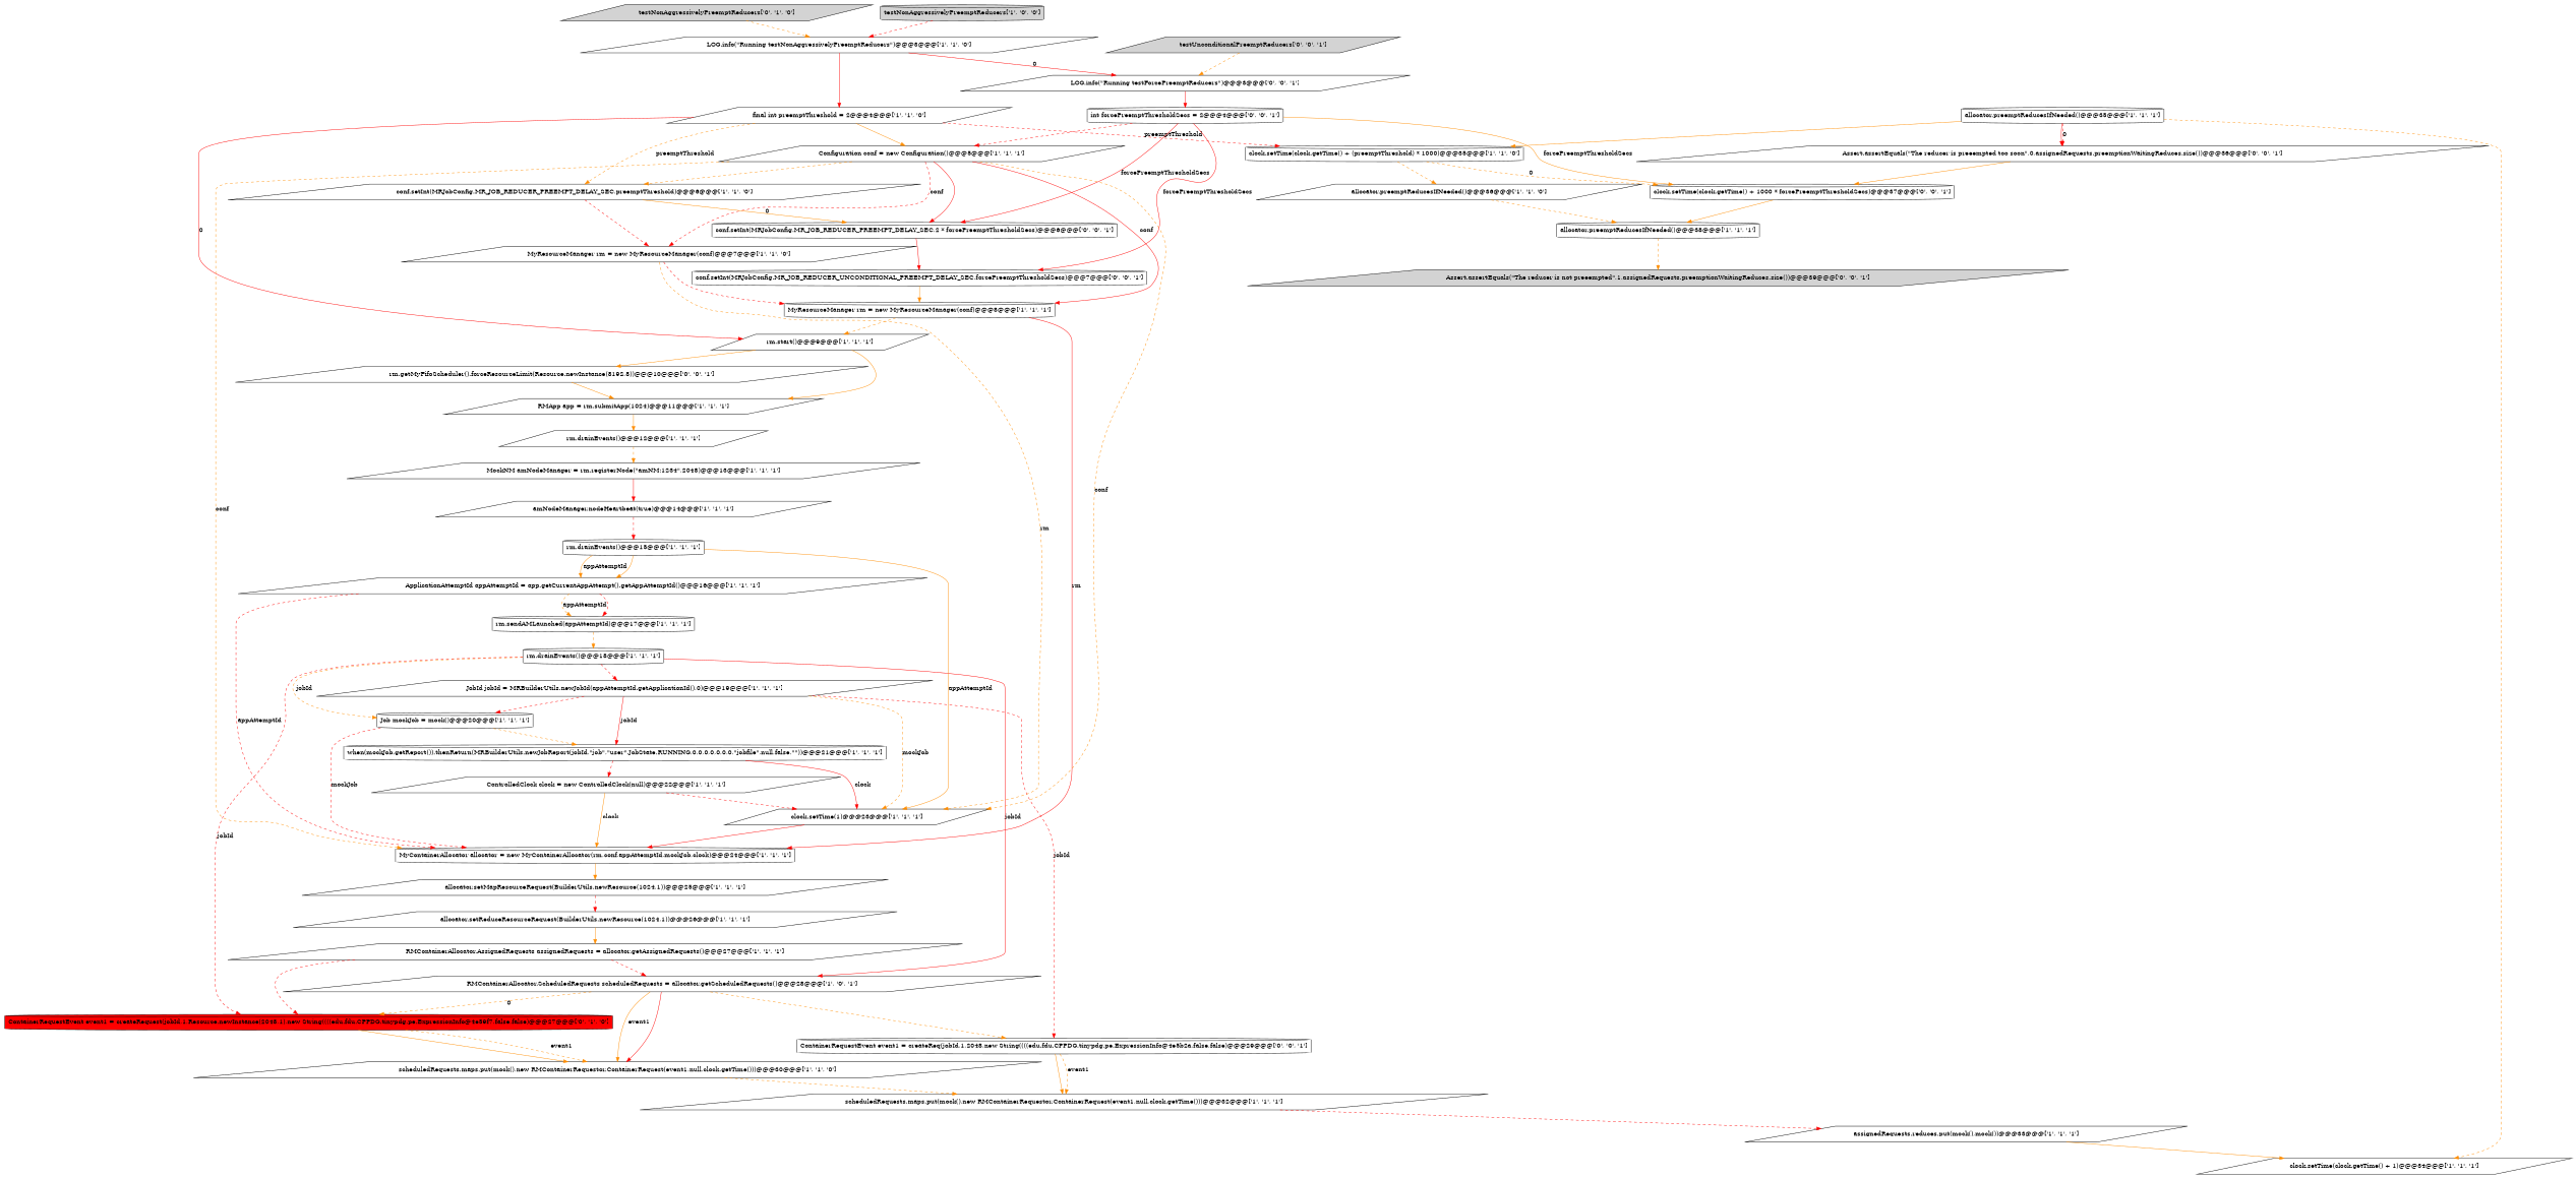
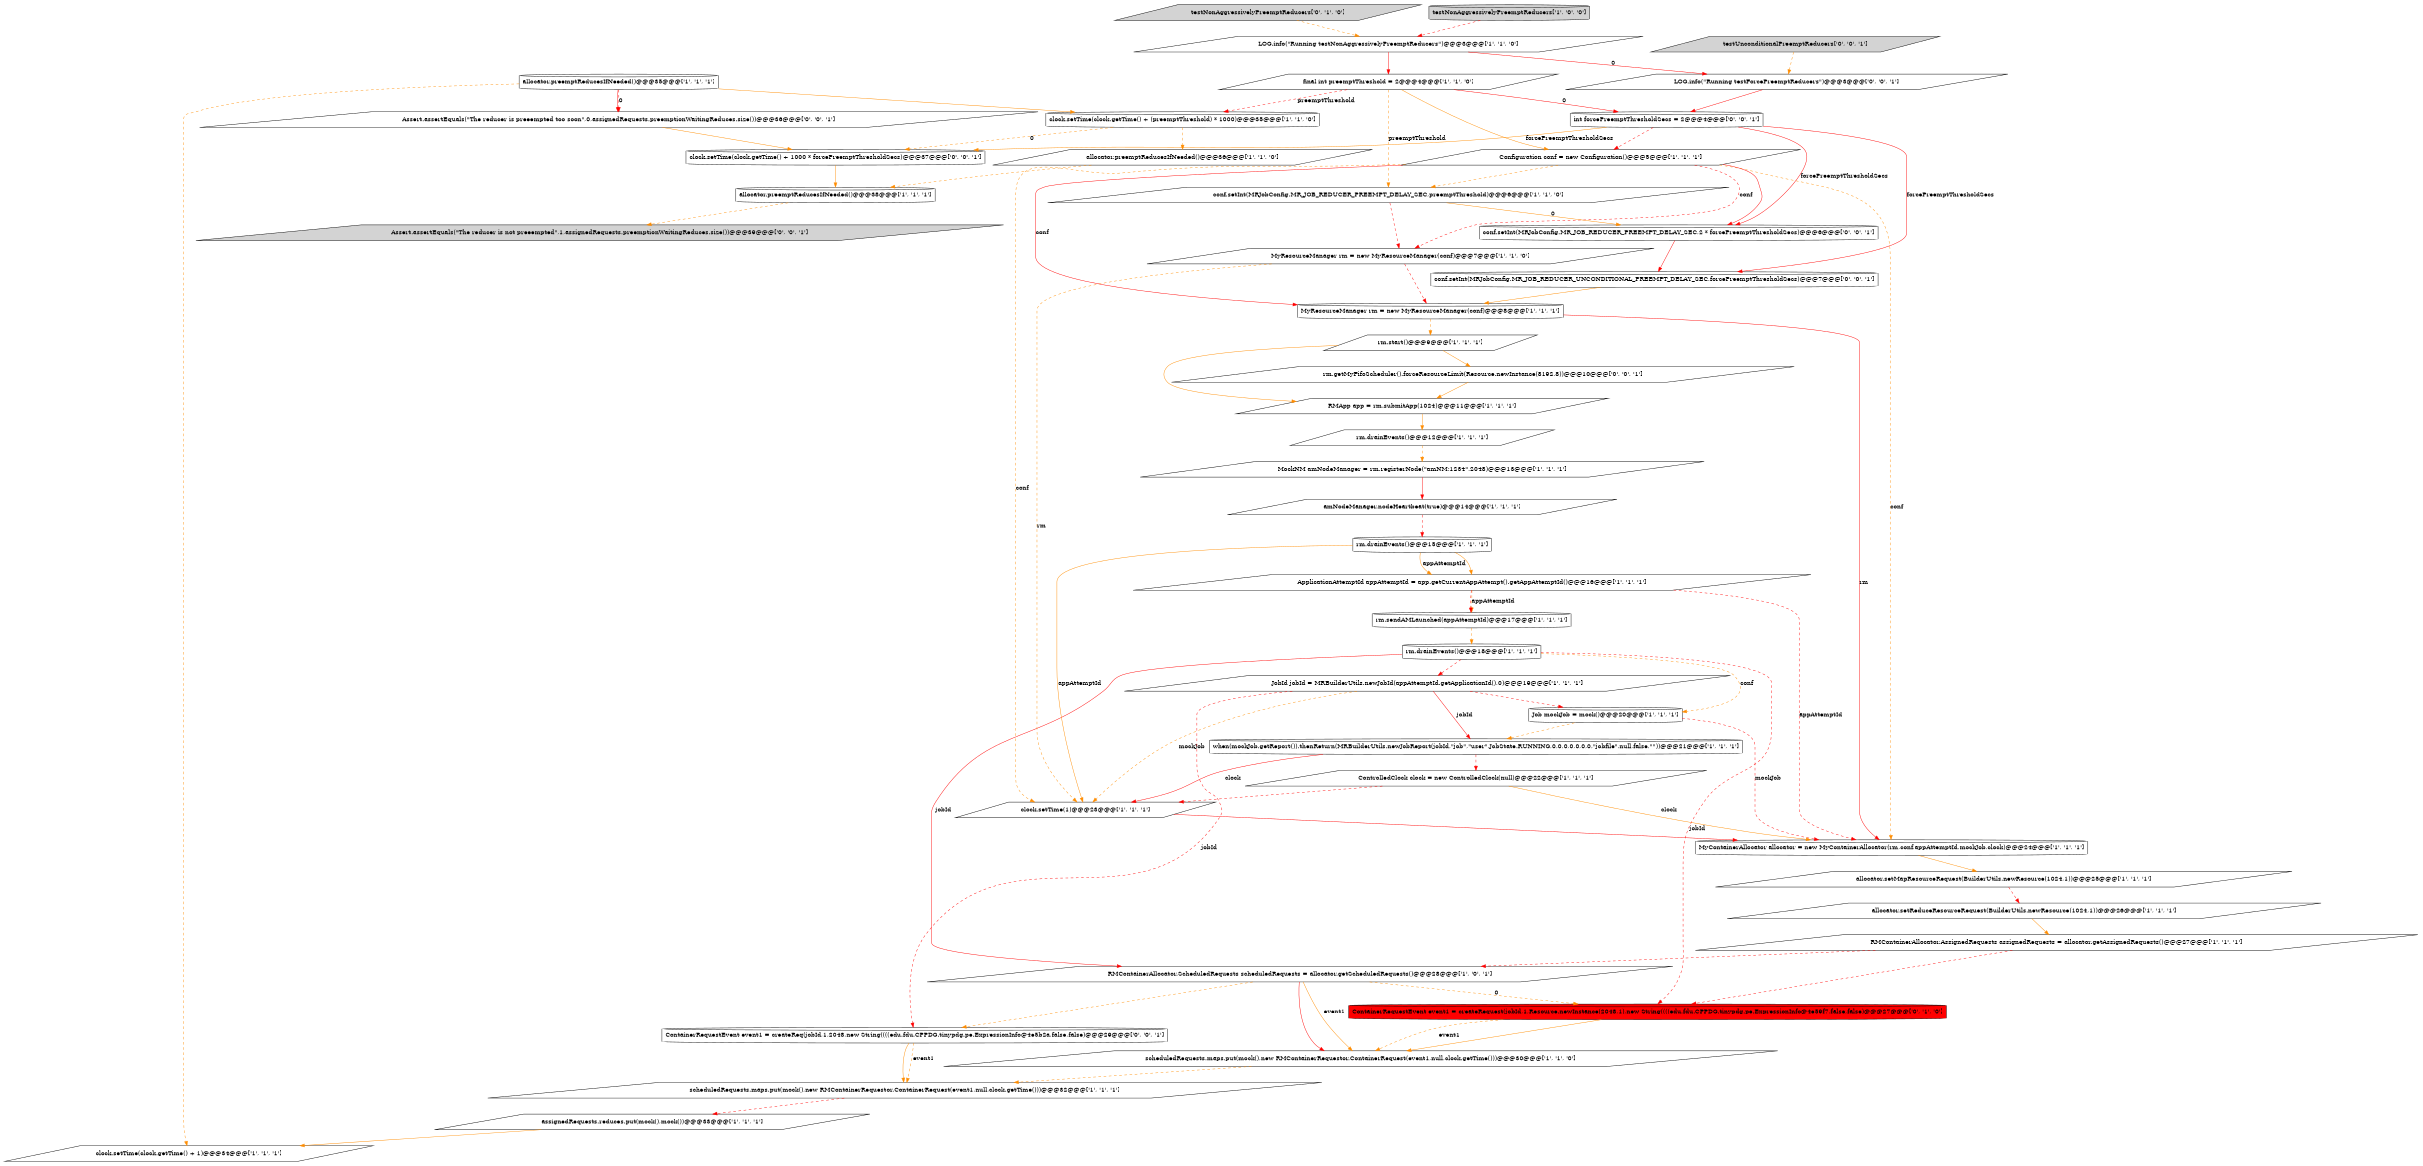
  digraph {
    node [fillcolor=white shape=parallelogram style=filled]
    edge [color=darkorange style=dashed]
    n1 [label="JobId jobId = MRBuilderUtils.newJobId(appAttemptId.getApplicationId(),0)@@@19@@@['1', '1', '1']"]
    n2 [label="when(mockJob.getReport()).thenReturn(MRBuilderUtils.newJobReport(jobId,\"job\",\"user\",JobState.RUNNING,0,0,0,0,0,0,0,\"jobfile\",null,false,\"\"))@@@21@@@['1', '1', '1']" shape=cylinder]
    n3 [label="clock.setTime(1)@@@23@@@['1', '1', '1']"]
    n4 [label="Job mockJob = mock()@@@20@@@['1', '1', '1']" shape=cylinder]
    n5 [label="ContainerRequestEvent event1 = createReq(jobId,1,2048,new String((((edu.fdu.CPPDG.tinypdg.pe.ExpressionInfo@4e5b2a,false,false)@@@29@@@['0', '0', '1']" shape=cylinder]
    n6 [label="ControlledClock clock = new ControlledClock(null)@@@22@@@['1', '1', '1']"]
    n7 [label="MyContainerAllocator allocator = new MyContainerAllocator(rm,conf,appAttemptId,mockJob,clock)@@@24@@@['1', '1', '1']" shape=cylinder]
    n8 [label="scheduledRequests.maps.put(mock(),new RMContainerRequestor.ContainerRequest(event1,null,clock.getTime()))@@@32@@@['1', '1', '1']"]
    n9 [label="assignedRequests.reduces.put(mock(),mock())@@@33@@@['1', '1', '1']"]
    n10 [label="clock.setTime(clock.getTime() + 1)@@@34@@@['1', '1', '1']"]
    n11 [label="ApplicationAttemptId appAttemptId = app.getCurrentAppAttempt().getAppAttemptId()@@@16@@@['1', '1', '1']"]
    n12 [label="rm.sendAMLaunched(appAttemptId)@@@17@@@['1', '1', '1']" shape=cylinder]
    n13 [label="rm.drainEvents()@@@18@@@['1', '1', '1']" shape=cylinder]
    n14 [label="allocator.setMapResourceRequest(BuilderUtils.newResource(1024,1))@@@25@@@['1', '1', '1']"]
    n15 [label="Assert.assertEquals(\"The reducer is preeempted too soon\",0,assignedRequests.preemptionWaitingReduces.size())@@@36@@@['0', '0', '1']"]
    n16 [label="clock.setTime(clock.getTime() + 1000 * forcePreemptThresholdSecs)@@@37@@@['0', '0', '1']" shape=cylinder]
    n17 [label="allocator.preemptReducesIfNeeded()@@@38@@@['1', '1', '1']" shape=cylinder]
    n18 [label="allocator.setReduceResourceRequest(BuilderUtils.newResource(1024,1))@@@26@@@['1', '1', '1']"]
    n19 [label="RMContainerAllocator.AssignedRequests assignedRequests = allocator.getAssignedRequests()@@@27@@@['1', '1', '1']"]
    n20 [fillcolor=red label="ContainerRequestEvent event1 = createRequest(jobId,1,Resource.newInstance(2048,1),new String((((edu.fdu.CPPDG.tinypdg.pe.ExpressionInfo@4e59f7,false,false)@@@27@@@['0', '1', '0']" shape=cylinder]
    n21 [label="RMContainerAllocator.ScheduledRequests scheduledRequests = allocator.getScheduledRequests()@@@28@@@['1', '0', '1']"]
    n22 [label="rm.start()@@@9@@@['1', '1', '1']"]
    n23 [label="rm.getMyFifoScheduler().forceResourceLimit(Resource.newInstance(8192,8))@@@10@@@['0', '0', '1']"]
    n24 [label="RMApp app = rm.submitApp(1024)@@@11@@@['1', '1', '1']"]
    n25 [label="rm.drainEvents()@@@12@@@['1', '1', '1']"]
    n26 [label="allocator.preemptReducesIfNeeded()@@@36@@@['1', '1', '0']"]
    n27 [fillcolor=lightgray label="Assert.assertEquals(\"The reducer is not preeempted\",1,assignedRequests.preemptionWaitingReduces.size())@@@39@@@['0', '0', '1']"]
    n28 [label="conf.setInt(MRJobConfig.MR_JOB_REDUCER_UNCONDITIONAL_PREEMPT_DELAY_SEC,forcePreemptThresholdSecs)@@@7@@@['0', '0', '1']" shape=cylinder]
    n29 [label="MyResourceManager rm = new MyResourceManager(conf)@@@8@@@['1', '1', '1']" shape=cylinder]
    n30 [label="LOG.info(\"Running testNonAggressivelyPreemptReducers\")@@@3@@@['1', '1', '0']"]
    n31 [label="final int preemptThreshold = 2@@@4@@@['1', '1', '0']"]
    n32 [label="LOG.info(\"Running testForcePreemptReducers\")@@@3@@@['0', '0', '1']"]
    n33 [label="clock.setTime(clock.getTime() + (preemptThreshold) * 1000)@@@35@@@['1', '1', '0']" shape=cylinder]
    n34 [label="Configuration conf = new Configuration()@@@5@@@['1', '1', '1']"]
    n35 [label="conf.setInt(MRJobConfig.MR_JOB_REDUCER_PREEMPT_DELAY_SEC,preemptThreshold)@@@6@@@['1', '1', '0']"]
    n36 [label="int forcePreemptThresholdSecs = 2@@@4@@@['0', '0', '1']" shape=cylinder]
    n37 [label="scheduledRequests.maps.put(mock(),new RMContainerRequestor.ContainerRequest(event1,null,clock.getTime()))@@@30@@@['1', '1', '0']"]
    n38 [label="MockNM amNodeManager = rm.registerNode(\"amNM:1234\",2048)@@@13@@@['1', '1', '1']"]
    n39 [label="amNodeManager.nodeHeartbeat(true)@@@14@@@['1', '1', '1']"]
    n40 [label="rm.drainEvents()@@@15@@@['1', '1', '1']" shape=cylinder]
    n41 [fillcolor=lightgray label="testNonAggressivelyPreemptReducers['0', '1', '0']"]
    n42 [label="allocator.preemptReducesIfNeeded()@@@35@@@['1', '1', '1']" shape=cylinder]
    n43 [label="conf.setInt(MRJobConfig.MR_JOB_REDUCER_PREEMPT_DELAY_SEC,2 * forcePreemptThresholdSecs)@@@6@@@['0', '0', '1']" shape=cylinder]
    n44 [label="MyResourceManager rm = new MyResourceManager(conf)@@@7@@@['1', '1', '0']"]
    n45 [fillcolor=lightgray label="testNonAggressivelyPreemptReducers['1', '0', '0']" shape=cylinder]
    n46 [fillcolor=lightgray label="testUnconditionalPreemptReducers['0', '0', '1']"]
    n1 -> n2 [color=red label=jobId style=solid]
    n1 -> n3 [label=mockJob]
    n1 -> n4 [color=red]
    n1 -> n5 [color=red label=jobId]
    n2 -> n3 [color=red label=clock style=solid]
    n2 -> n6 [color=red]
    n3 -> n7 [color=red style=solid]
    n4 -> n2
    n4 -> n7 [color=red label=mockJob]
    n5 -> n8 [style=solid]
    n5 -> n8 [label=event1]
    n6 -> n3 [color=red]
    n6 -> n7 [label=clock style=solid]
    n7 -> n14 [style=solid]
    n8 -> n9 [color=red]
    n9 -> n10 [style=solid]
    n11 -> n7 [color=red label=appAttemptId]
    n11 -> n12 [label=appAttemptId]
    n11 -> n12 [color=red]
    n12 -> n13
    n13 -> n1 [color=red]
-   n13 -> n4 [label=jobId]
+   n13 -> n4 [label=conf]
    n13 -> n20 [color=red label=jobId]
    n13 -> n21 [color=red label=jobId style=solid]
    n14 -> n18 [color=red]
    n15 -> n16 [style=solid]
    n16 -> n17 [style=solid]
    n17 -> n27
    n18 -> n19 [style=solid]
    n19 -> n20 [color=red]
    n19 -> n21 [color=red]
    n20 -> n37 [style=solid]
    n20 -> n37 [label=event1]
    n21 -> n5
    n21 -> n20 [label=0]
    n21 -> n37 [color=red style=solid]
    n21 -> n37 [label=event1 style=solid]
    n22 -> n23 [style=solid]
    n22 -> n24 [style=solid]
    n23 -> n24 [style=solid]
    n24 -> n25 [style=solid]
    n25 -> n38
    n26 -> n17
    n28 -> n29 [style=solid]
    n29 -> n7 [color=red label=rm style=solid]
    n29 -> n22
    n30 -> n31 [color=red style=solid]
    n30 -> n32 [color=red label=0 style=solid]
    n31 -> n33 [color=red label=preemptThreshold]
    n31 -> n34 [style=solid]
    n31 -> n35 [label=preemptThreshold]
-   n31 -> n22 [color=red label=0 style=solid]
+   n31 -> n36 [color=red label=0 style=solid]
    n32 -> n36 [color=red style=solid]
    n33 -> n16 [label=0]
    n33 -> n26
    n34 -> n3 [label=conf]
    n34 -> n7 [label=conf]
    n34 -> n29 [color=red label=conf style=solid]
    n34 -> n35
    n34 -> n43 [color=red style=solid]
    n34 -> n44 [color=red label=conf]
    n35 -> n43 [label=0 style=solid]
    n35 -> n44 [color=red]
    n36 -> n16 [label=forcePreemptThresholdSecs style=solid]
    n36 -> n28 [color=red label=forcePreemptThresholdSecs style=solid]
    n36 -> n34 [color=red]
    n36 -> n43 [color=red label=forcePreemptThresholdSecs style=solid]
    n37 -> n8
    n38 -> n39 [color=red style=solid]
    n39 -> n40 [color=red]
    n40 -> n3 [label=appAttemptId style=solid]
    n40 -> n11 [label=appAttemptId style=solid]
    n40 -> n11 [style=solid]
    n41 -> n30
    n42 -> n10
    n42 -> n15 [color=red label=0]
    n42 -> n15 [color=red style=solid]
    n42 -> n33 [style=solid]
    n43 -> n28 [color=red style=solid]
    n44 -> n3 [label=rm]
    n44 -> n29 [color=red]
    n45 -> n30 [color=red]
    n46 -> n32
  }
